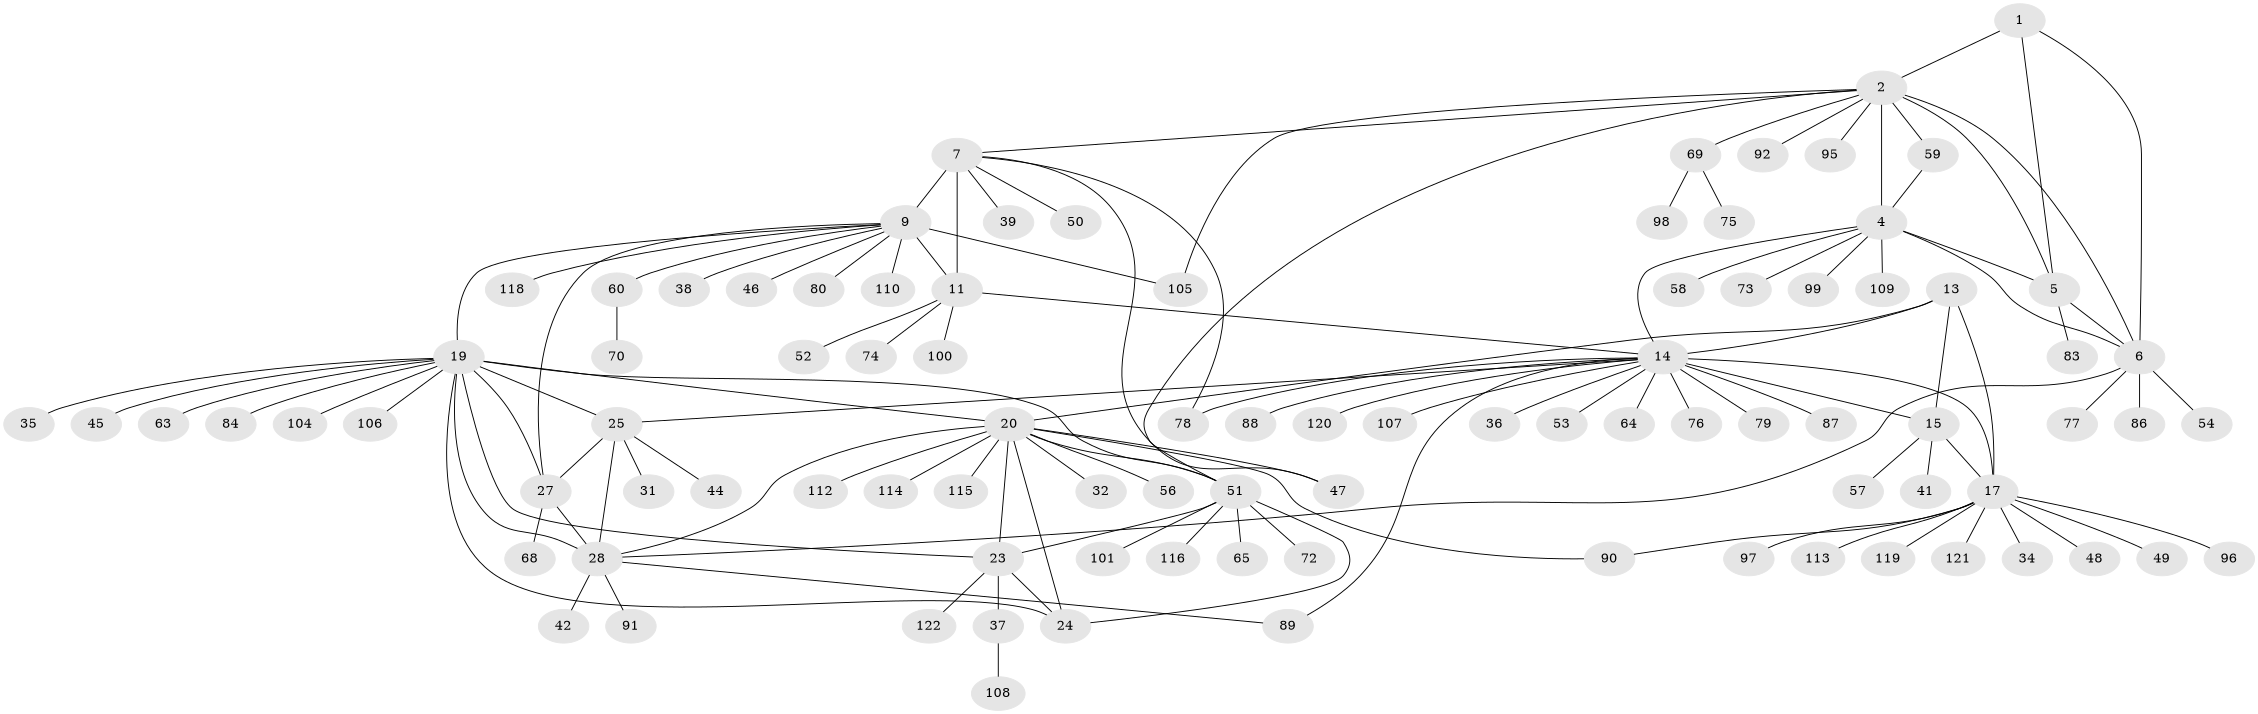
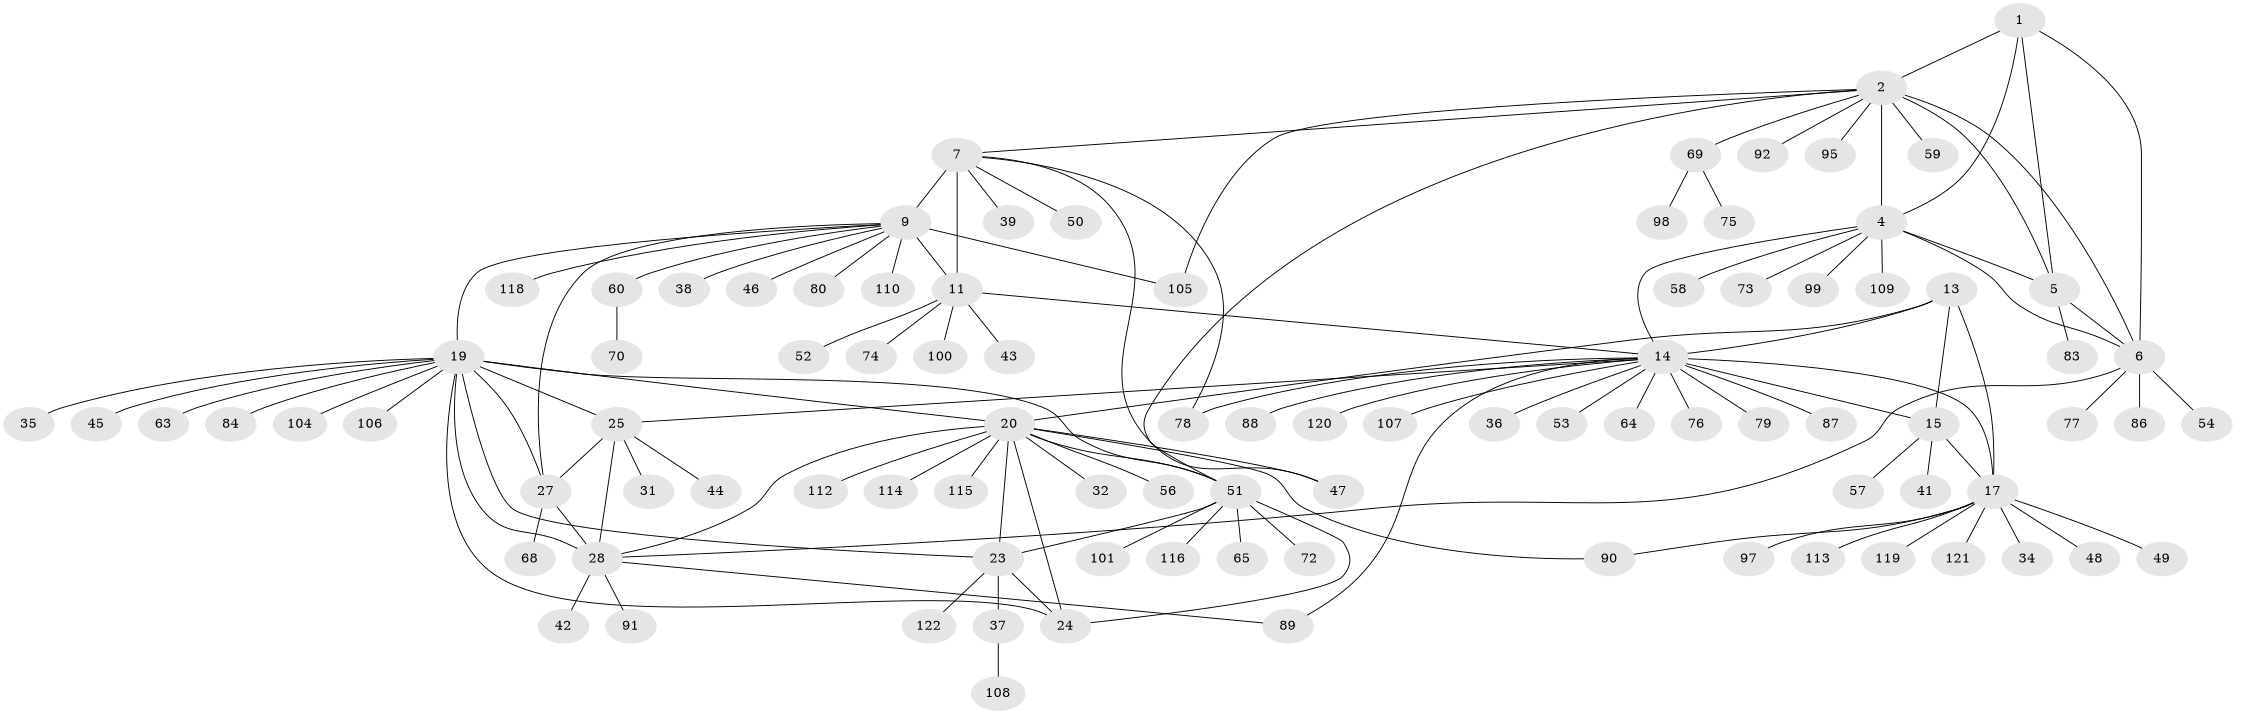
  graph {
    node [color=gray90 style=filled]
    1 [super="+61"]
    2 [super="+3"]
    4 [super="+33"]
    5 [super="+103"]
    6 [super="+67"]
    7 [super="+8"]
    n7 [label=51 super="+22"]
    59
    69 [super="+71"]
    92
    95
    105
    14 [super="+16"]
    58
    73
    99
    109
    83
    28 [super="+30"]
    54
    77
    86
    9 [super="+10"]
    11 [super="+12"]
    39
    50
    78
    47
    23 [super="+40"]
    24
    65
    72
    101
    116
    75
    98
    120
    15 [super="+55"]
    17 [super="+18"]
    25 [super="+29"]
    36
    53 [super="+62"]
    64
    76
    79 [super="+94"]
    87
    88
    89
    107
    42 [super="+81"]
    91
    19 [super="+26"]
    27 [super="+117"]
    38
    46
    60 [super="+66"]
    80
    110
    118
+   43
    52
    74
    100
    20 [super="+82"]
    35
    45 [super="+102"]
    63 [super="+93"]
    84
    104
    106
    68
    70
    13
    41
    57
    34
    48
    49
    90
-   96
    97
    113
    119
    121
    32
    56 [super="+111"]
    112
    114
    115
    31 [super="+51"]
    44
    37
    122
    108
    1 -- 2 [weight=2]
-   59 -- 4
+   1 -- 4
    1 -- 5
    1 -- 6
    2 -- 4 [weight=2]
    2 -- 5 [weight=2]
    2 -- 6 [weight=2]
    2 -- 7
    2 -- n7
    2 -- 59
    2 -- 69
    2 -- 92
    2 -- 95
    2 -- 105
    4 -- 5
    4 -- 6
    4 -- 14
    4 -- 58
    4 -- 73
    4 -- 99
    4 -- 109
    5 -- 6
    5 -- 83
    6 -- 28
    6 -- 54
    6 -- 77
    6 -- 86
    7 -- 9 [weight=4]
    7 -- 11 [weight=4]
    7 -- 39
    7 -- 50
    7 -- 78
    7 -- 47
    n7 -- 23 [weight=2]
    n7 -- 24 [weight=2]
    n7 -- 65
    n7 -- 72
    n7 -- 101
    n7 -- 116
    69 -- 75
    69 -- 98
    14 -- 78
    14 -- 120
    14 -- 15 [weight=2]
    14 -- 17 [weight=4]
    14 -- 25
    14 -- 36
    14 -- 53
    14 -- 64
    14 -- 76
    14 -- 79
    14 -- 87
    14 -- 88
    14 -- 89
    14 -- 107
    28 -- 89
    28 -- 42
    28 -- 91
    9 -- 105
    9 -- 11 [weight=4]
    9 -- 19
    9 -- 27
    9 -- 38
    9 -- 46
    9 -- 60
    9 -- 80
    9 -- 110
    9 -- 118
    11 -- 14
+   11 -- 43
    11 -- 52
    11 -- 74
    11 -- 100
    23 -- 24
    23 -- 37
    23 -- 122
    15 -- 17 [weight=2]
    15 -- 41
    15 -- 57
    17 -- 34
    17 -- 48
    17 -- 49
    17 -- 90
-   17 -- 96
    17 -- 97
    17 -- 113
    17 -- 119
    17 -- 121
    25 -- 28 [weight=4]
    25 -- 27 [weight=2]
    25 -- 31
    25 -- 44
    19 -- n7 [weight=2]
    19 -- 28 [weight=2]
    19 -- 23
    19 -- 24
    19 -- 25 [weight=2]
    19 -- 27
    19 -- 20
    19 -- 35
    19 -- 45
    19 -- 63
    19 -- 84
    19 -- 104
    19 -- 106
    27 -- 28 [weight=2]
    27 -- 68
    60 -- 70
    20 -- n7 [weight=2]
    20 -- 28
    20 -- 47
    20 -- 23
    20 -- 24
    20 -- 90
    20 -- 32
    20 -- 56
    20 -- 112
    20 -- 114
    20 -- 115
    13 -- 14 [weight=2]
    13 -- 15
    13 -- 17 [weight=2]
    13 -- 20
    37 -- 108
  }
